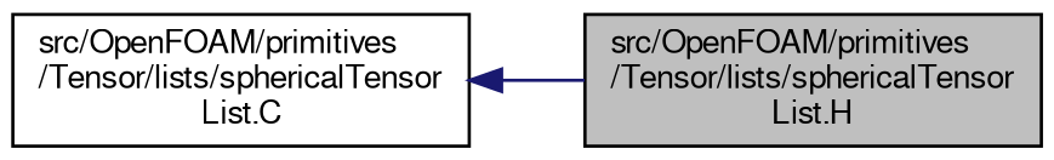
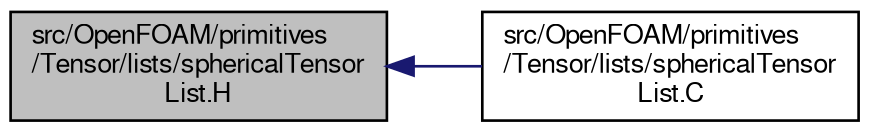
  digraph {
    rankdir=LR
    node [color=black fontname=FreeSans fontsize=10 shape=record]
    n1 [fillcolor=grey75 fontcolor=black height=0.2 label="src/OpenFOAM/primitives\l/Tensor/lists/sphericalTensor\lList.H" style=filled width=0.4]
    n2 [height=0.2 label="src/OpenFOAM/primitives\l/Tensor/lists/sphericalTensor\lList.C" width=0.4]
-   n2 -> n1 [color=midnightblue dir=back fontname=FreeSans fontsize=10 labelfontname=FreeSans labelfontsize=10 style=solid]
+   n1 -> n2 [color=midnightblue dir=back fontname=FreeSans fontsize=10 labelfontname=FreeSans labelfontsize=10 style=solid]
  }
